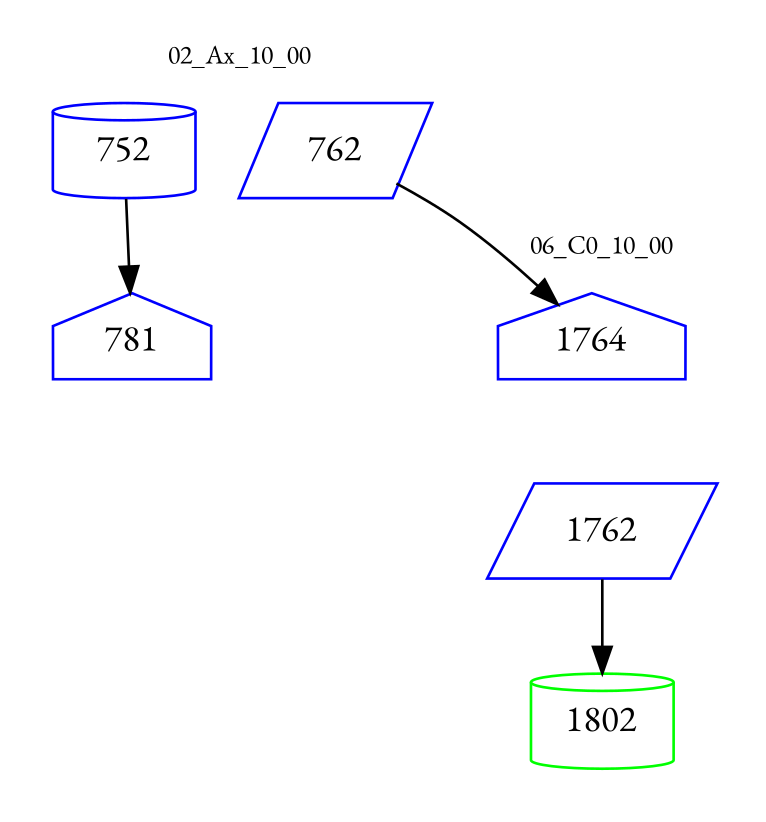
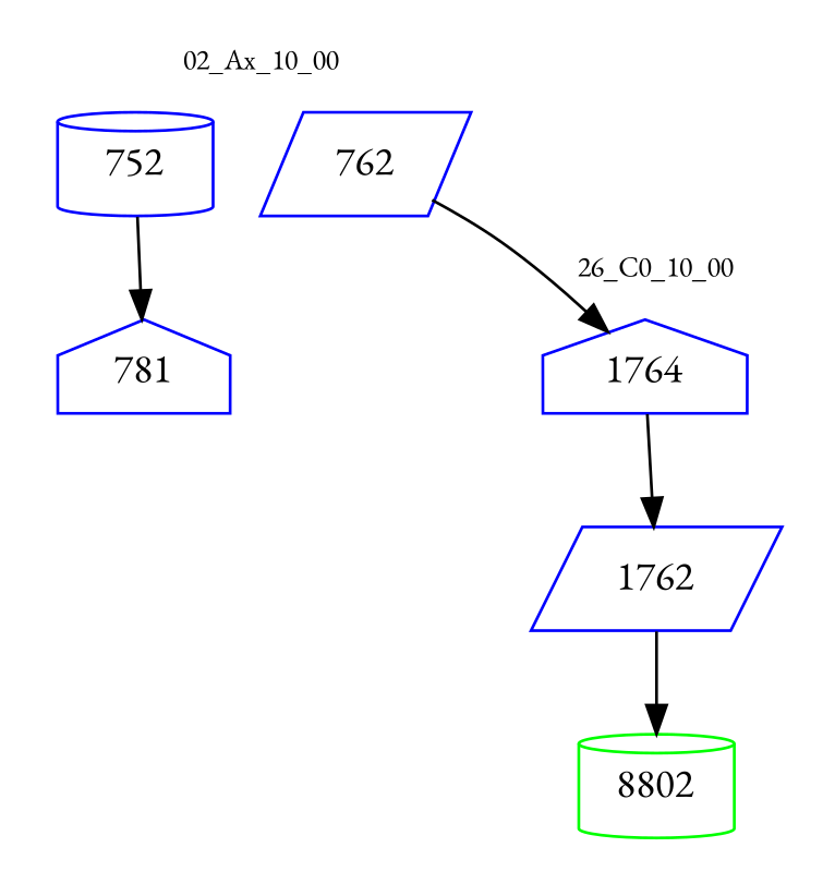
  digraph {
    fontname="EB Garamond"
    node [color=blue fontname="EB Garamond" shape=parallelogram]
    edge [color=black fontname="EB Garamond"]
    n1 [label=762]
    n2 [label=752 shape=cylinder]
    n3 [label=781 shape=house]
    n4 [label=1764 shape=house]
    n5 [label=1762]
-   n6 [color=green label=1802 shape=cylinder]
+   n6 [color=green label=8802 shape=cylinder]
    subgraph cluster_1 {
      color=white
      fontsize=10
      label="02_Ax_10_00"
      n1
      n2
      n3
    }
    subgraph cluster_2 {
      color=white
      fontsize=10
-     label="06_C0_10_00"
+     label="26_C0_10_00"
      n4
      n5
      n6
    }
    n1 -> n4
    n2 -> n3
+   n4 -> n5
    n5 -> n6
  }
